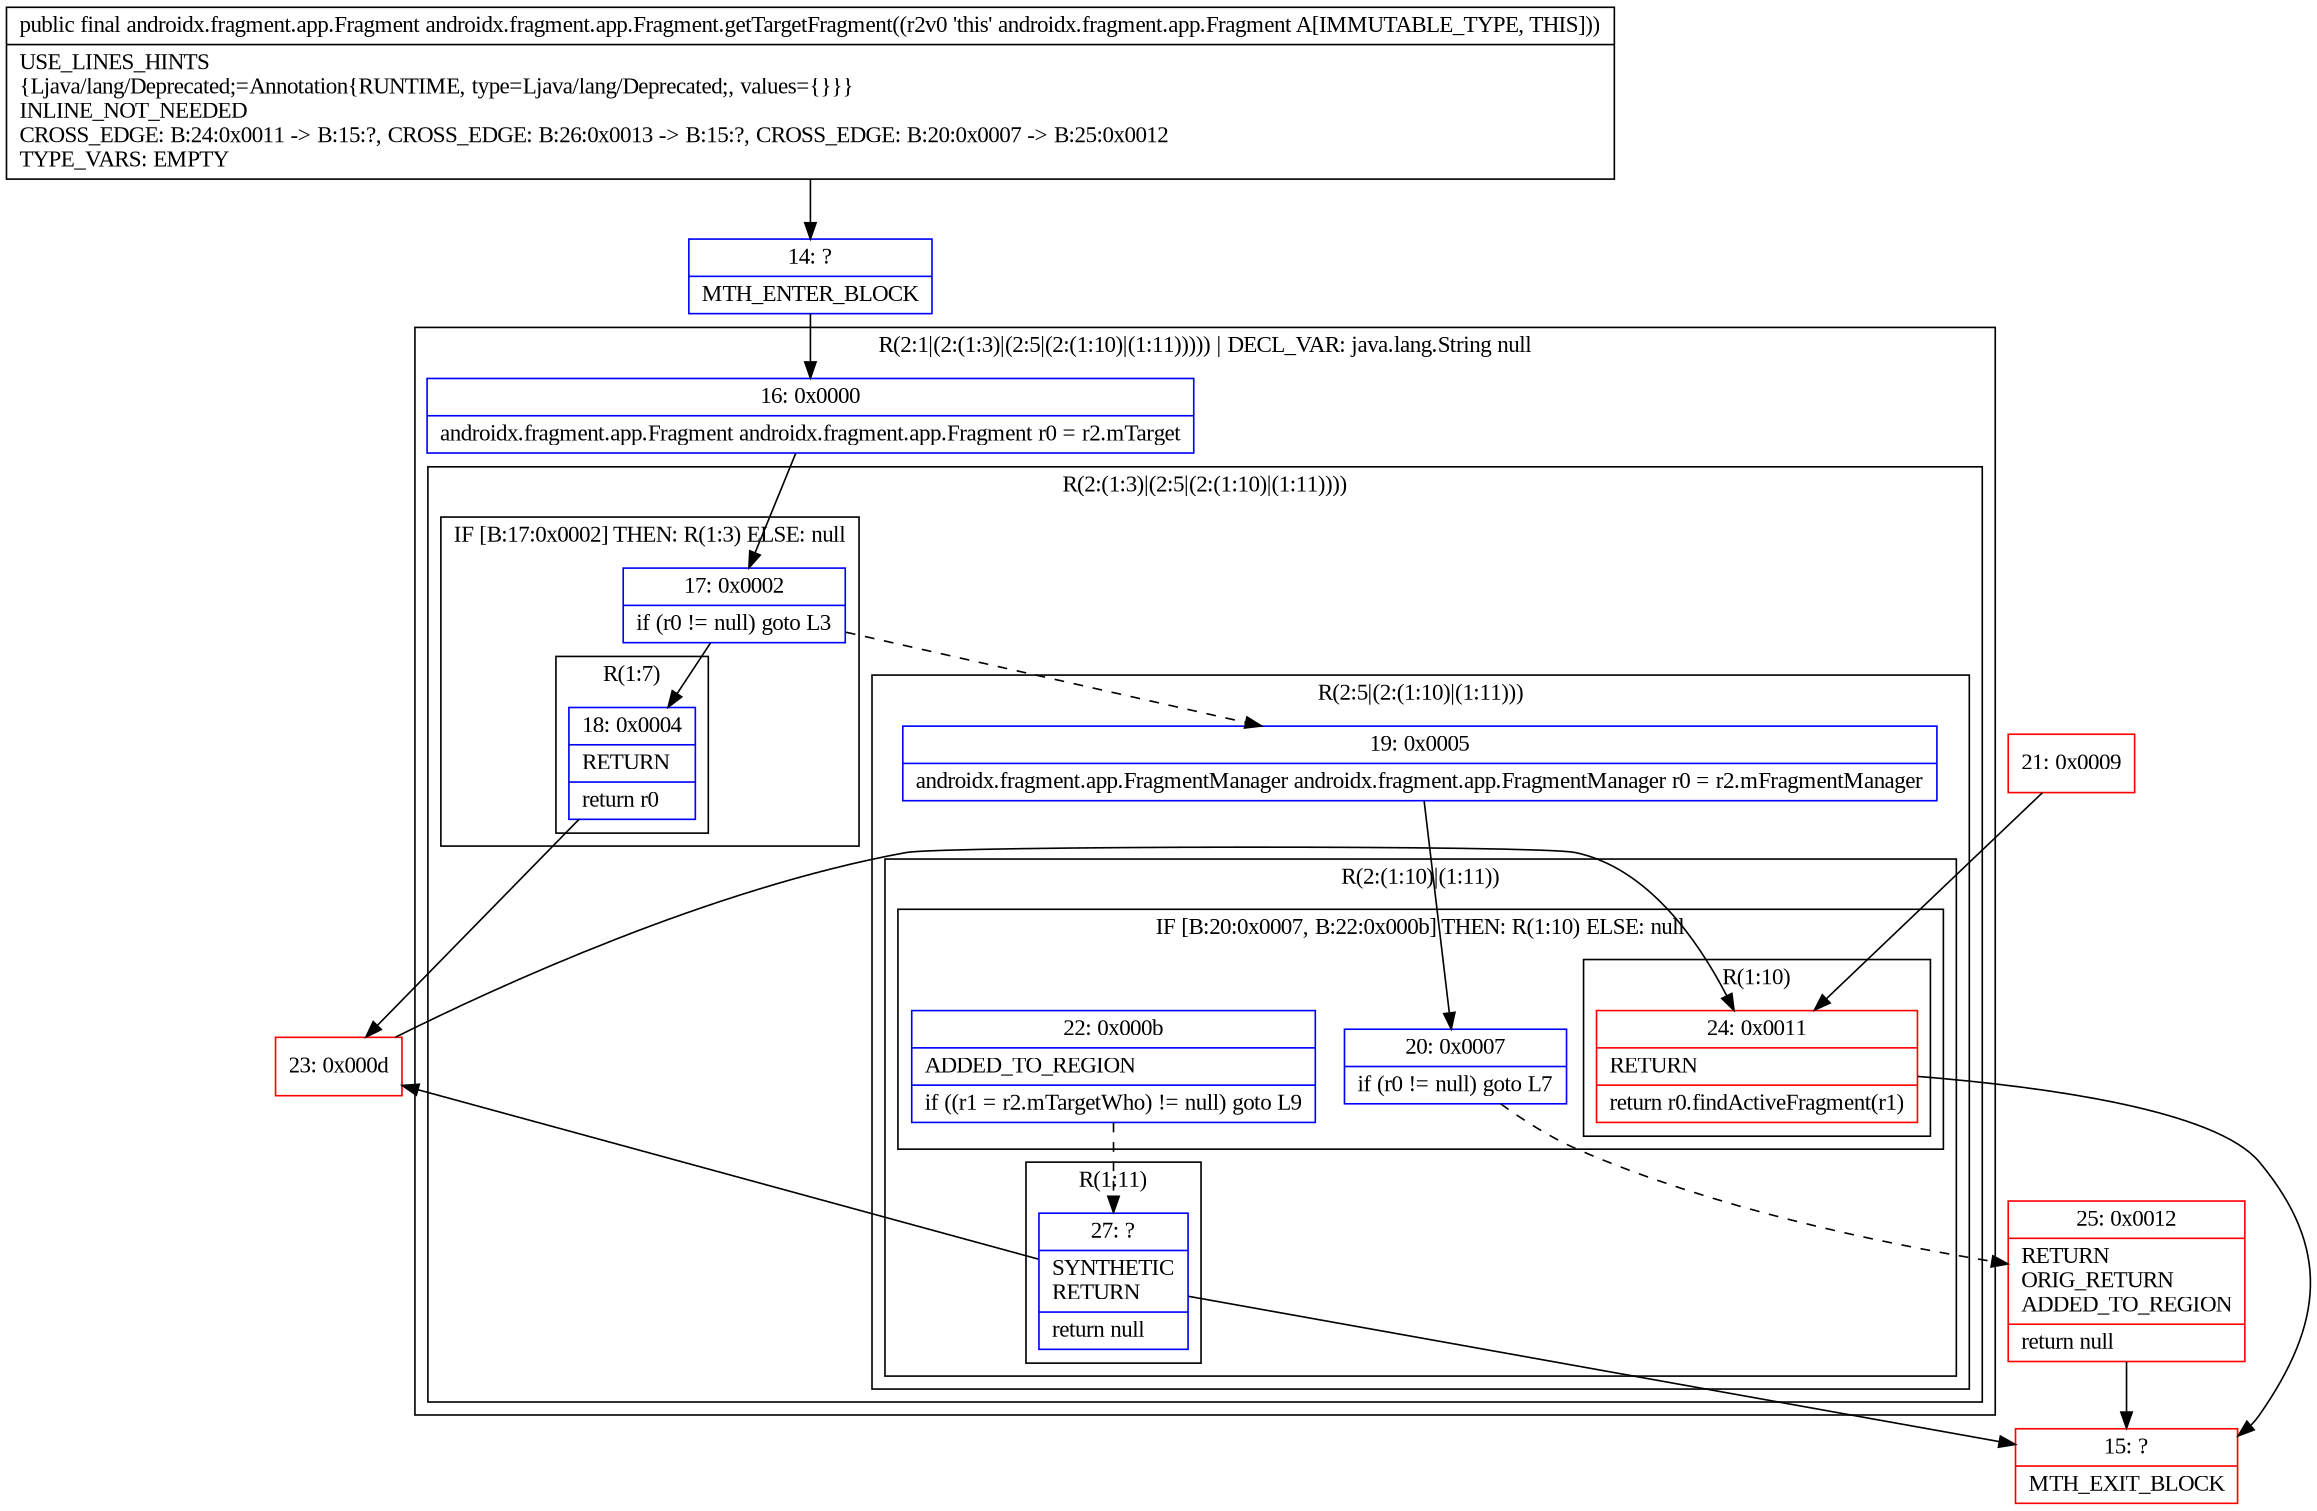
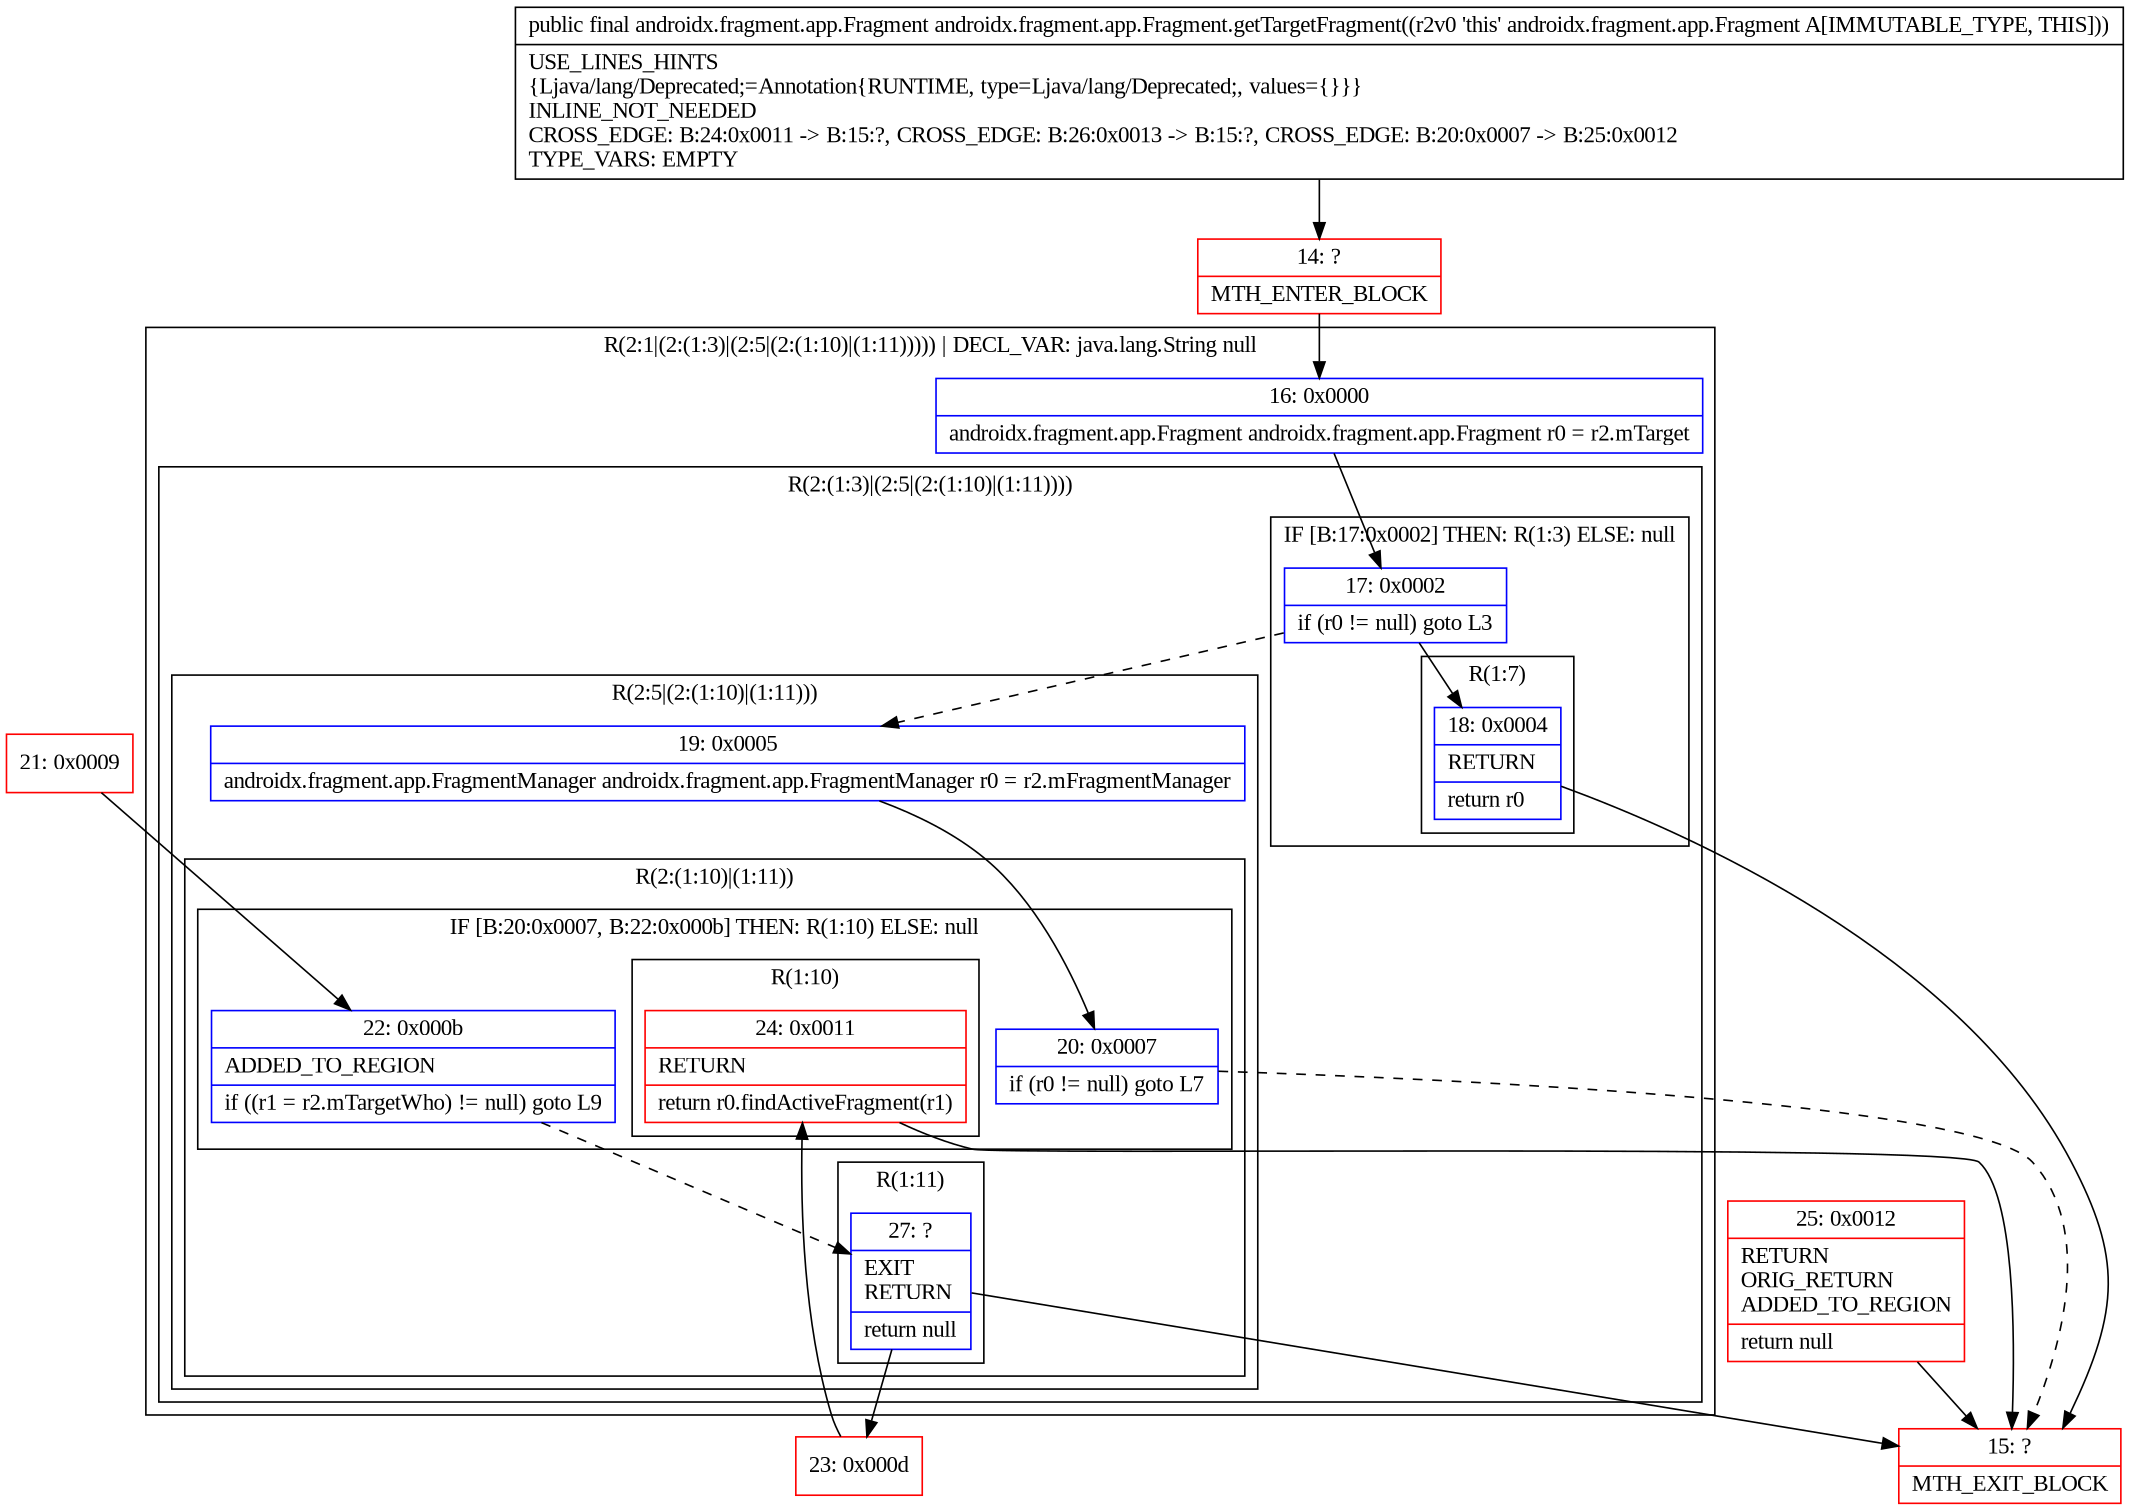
  digraph {
    fontname="Liberation Serif"
    node [color=blue fontname="Liberation Serif" shape=record]
    edge [fontname="Liberation Serif"]
    n1 [label="{18\:\ 0x0004|RETURN\l|return r0\l}"]
    n2 [label="{17\:\ 0x0002|if (r0 != null) goto L3\l}"]
    n3 [color=red label="{24\:\ 0x0011|RETURN\l|return r0.findActiveFragment(r1)\l}"]
    n4 [label="{20\:\ 0x0007|if (r0 != null) goto L7\l}"]
    n5 [label="{22\:\ 0x000b|ADDED_TO_REGION\l|if ((r1 = r2.mTargetWho) != null) goto L9\l}"]
-   n6 [label="{27\:\ ?|SYNTHETIC\lRETURN\l|return null\l}"]
+   n6 [label="{27\:\ ?|EXIT\lRETURN\l|return null\l}"]
    n7 [label="{19\:\ 0x0005|androidx.fragment.app.FragmentManager androidx.fragment.app.FragmentManager r0 = r2.mFragmentManager\l}"]
    n8 [label="{16\:\ 0x0000|androidx.fragment.app.Fragment androidx.fragment.app.Fragment r0 = r2.mTarget\l}"]
    n9 [color=red label="{15\:\ ?|MTH_EXIT_BLOCK\l}"]
    n10 [color=red label="{25\:\ 0x0012|RETURN\lORIG_RETURN\lADDED_TO_REGION\l|return null\l}"]
    n11 [color=red label="{23\:\ 0x000d}"]
    n12 [color=red label="{21\:\ 0x0009}"]
-   n13 [label="{14\:\ ?|MTH_ENTER_BLOCK\l}"]
+   n13 [color=red label="{14\:\ ?|MTH_ENTER_BLOCK\l}"]
    n14 [label="{public final androidx.fragment.app.Fragment androidx.fragment.app.Fragment.getTargetFragment((r2v0 'this' androidx.fragment.app.Fragment A[IMMUTABLE_TYPE, THIS]))  | USE_LINES_HINTS\l\{Ljava\/lang\/Deprecated;=Annotation\{RUNTIME, type=Ljava\/lang\/Deprecated;, values=\{\}\}\}\lINLINE_NOT_NEEDED\lCROSS_EDGE: B:24:0x0011 \-\> B:15:?, CROSS_EDGE: B:26:0x0013 \-\> B:15:?, CROSS_EDGE: B:20:0x0007 \-\> B:25:0x0012\lTYPE_VARS: EMPTY\l}" color=""]
    subgraph cluster_1 {
      label="R(2:1|(2:(1:3)|(2:5|(2:(1:10)|(1:11))))) | DECL_VAR: java.lang.String null\l"
      n8
      subgraph cluster_2 {
        label="R(2:(1:3)|(2:5|(2:(1:10)|(1:11))))"
        subgraph cluster_3 {
          label="IF [B:17:0x0002] THEN: R(1:3) ELSE: null"
          n2
          subgraph cluster_4 {
            label="R(1:7)"
            n1
          }
        }
        subgraph cluster_5 {
          label="R(2:5|(2:(1:10)|(1:11)))"
          n7
          subgraph cluster_6 {
            label="R(2:(1:10)|(1:11))"
            subgraph cluster_7 {
              label="IF [B:20:0x0007, B:22:0x000b] THEN: R(1:10) ELSE: null"
              n4
              n5
              subgraph cluster_8 {
                label="R(1:10)"
                n3
              }
            }
            subgraph cluster_9 {
              label="R(1:11)"
              n6
            }
          }
        }
      }
    }
-   n1 -> n11
+   n1 -> n9
    n2 -> n1
    n2 -> n7 [style=dashed]
    n3 -> n9
-   n4 -> n10 [style=dashed]
+   n4 -> n9 [style=dashed]
    n5 -> n6 [style=dashed]
    n6 -> n9
    n6 -> n11
    n7 -> n4
    n8 -> n2
    n10 -> n9
    n11 -> n3
-   n12 -> n3
+   n12 -> n5
    n13 -> n8
    n14 -> n13
  }
